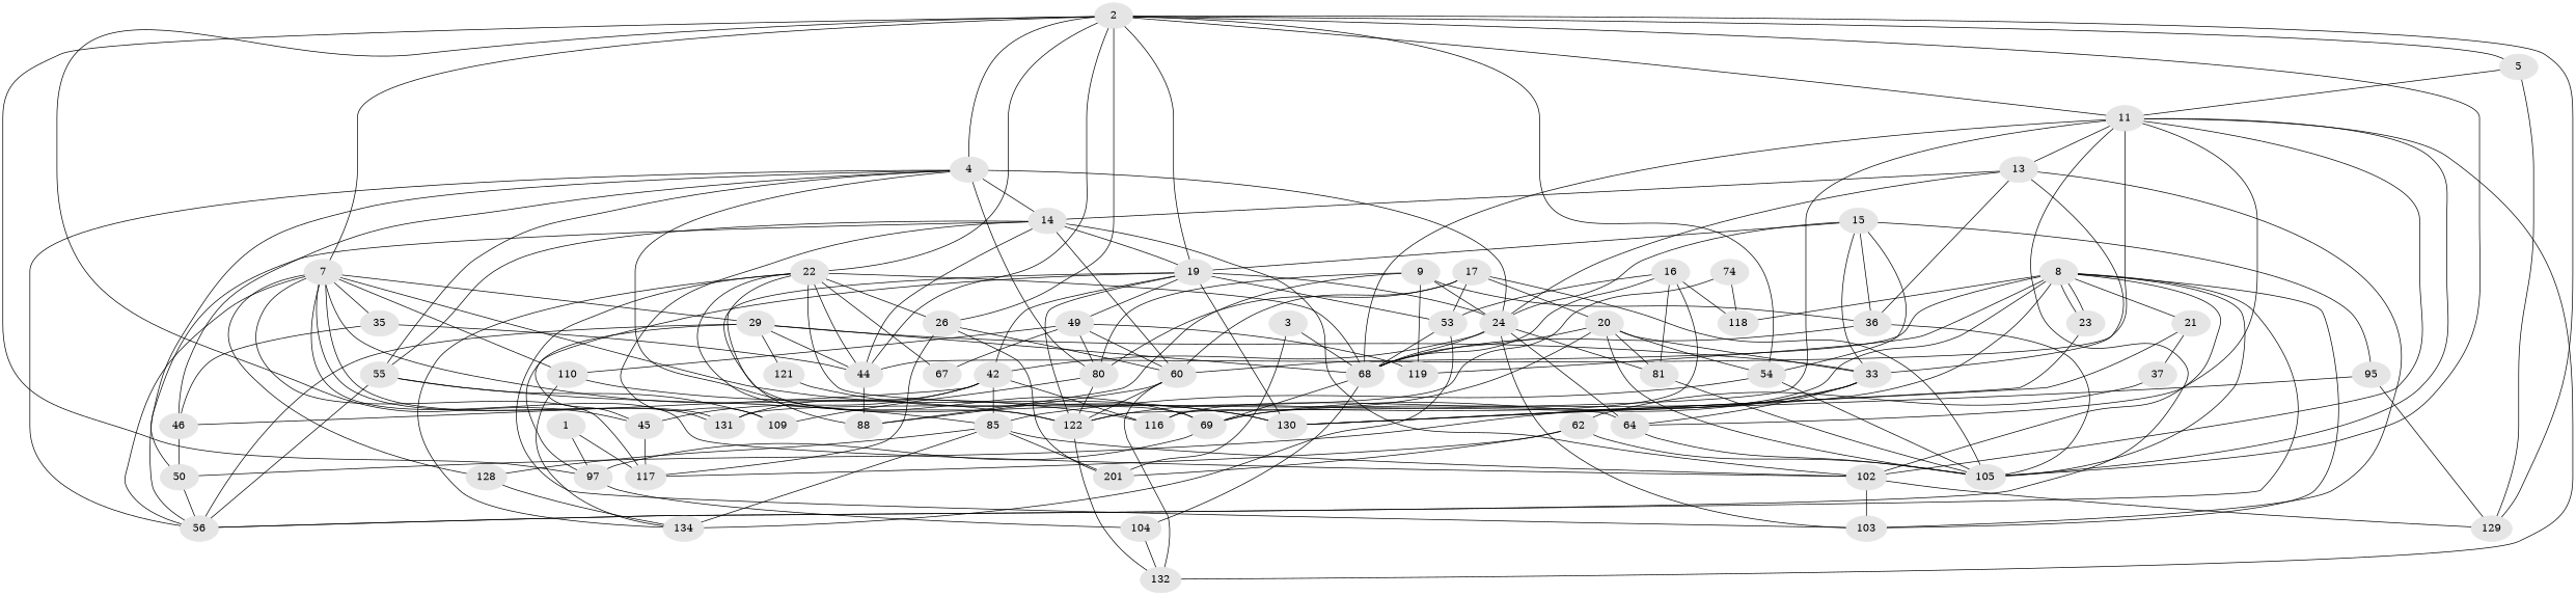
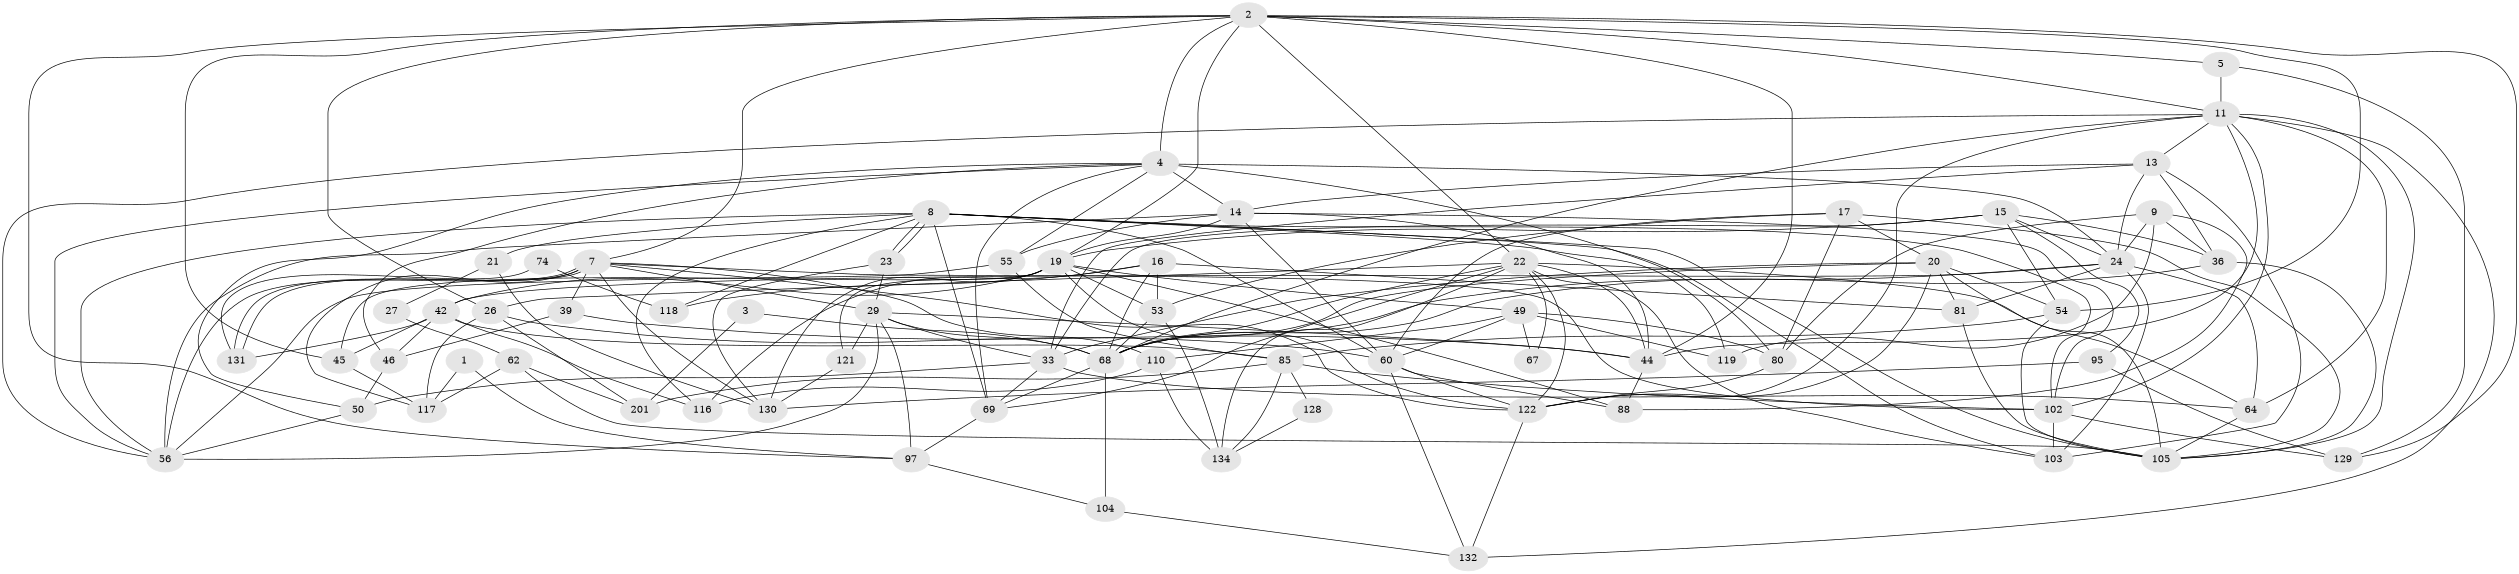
  graph {
    node [color=gray90 style=filled]
    1
    97
    117
    104
    2 [super="+141+31+6"]
    4 [super="+10+18"]
    5
    7 [super="+37+90+57"]
    11 [super="+59"]
    19 [super="+71+120+98"]
    22 [super="+79+123+30"]
    26 [super="+89"]
    44 [super="+47+139"]
    45 [super="+75"]
    54 [super="+91+66"]
    105 [super="+136"]
    129
    14 [super="+25+28"]
    24 [super="+112+48"]
    46 [super="+113"]
    50 [super="+61"]
    55 [super="+76"]
    56 [super="+124+83"]
    69 [super="+78"]
    80 [super="+133"]
    29 [super="+32"]
-   35
+   35 [label=39]
    102 [super="+111"]
    110
    122
    128
    130
    131
    68 [super="+92+86+127"]
    13 [super="+87"]
    64 [super="+94"]
    132 [super="+137"]
    88
    53 [super="+84"]
    42 [super="+93+100"]
    49 [super="+126"]
    103
    67
    134
    n45 [label=201]
    60 [super="+73+125"]
    85 [super="+140"]
    3
-   109
    81
    33 [super="+41"]
    121
    116
    8 [super="+40"]
    21
    23
    118
    119
-   27 [label=37]
+   27
    9 [super="+72"]
    36 [super="+39"]
    15 [super="+70"]
    95
    16
    17 [super="+58"]
    20 [super="+77+96"]
    62
    74
    1 -- 97
    1 -- 117
    97 -- 104
    104 -- 132
    2 -- 97
    2 -- 4
    2 -- 5
    2 -- 7
    2 -- 11
    2 -- 19
    2 -- 22
    2 -- 26
    2 -- 44
    2 -- 45
    2 -- 54
-   2 -- 105
    2 -- 129
    4 -- 14
    4 -- 24 [weight=2]
    4 -- 46
    4 -- 50
    4 -- 55
    4 -- 56
    4 -- 69
    4 -- 80 [weight=2]
    5 -- 11
    5 -- 129
    7 -- 117
    7 -- 56
    7 -- 29
    7 -- 35
    7 -- 102
    7 -- 110
    7 -- 122
-   7 -- 128
    7 -- 130
    7 -- 131
    7 -- 131
    11 -- 44
    11 -- 105
    11 -- 56
    11 -- 102
    11 -- 122
    11 -- 68
    11 -- 13
    11 -- 64
    11 -- 132
    19 -- 45
-   19 -- 24
+   19 -- 121
    19 -- 122
    19 -- 130
    19 -- 88
    19 -- 53
    19 -- 42
    19 -- 49
    22 -- 26
    22 -- 44
    22 -- 69
    22 -- 122
    22 -- 68 [weight=2]
    22 -- 64
    22 -- 103
    22 -- 67
    22 -- 134
    26 -- 117
    26 -- n45
    26 -- 60
    44 -- 88
    45 -- 117
    54 -- 105
    54 -- 85
    14 -- 19
    14 -- 44
    14 -- 55
    14 -- 56
    14 -- 102
    14 -- 60
-   14 -- 109
    24 -- 68
    24 -- 64
    24 -- 42
    24 -- 103
    24 -- 81 [weight=2]
    46 -- 50
    50 -- 56
    55 -- 56
    55 -- 85
-   55 -- 109
    69 -- 97
    80 -- 122
-   80 -- 109
    29 -- 97
    29 -- 44 [weight=2]
    29 -- 56
    29 -- 68 [weight=2]
    29 -- 33
    29 -- 121
    35 -- 44
    35 -- 46
    102 -- 129
    102 -- 103
    110 -- 134
    110 -- 116
    122 -- 132
    128 -- 134
    68 -- 104
    68 -- 69
    13 -- 14
    13 -- 24
    13 -- 103
    13 -- 33
    13 -- 36
    64 -- 105
    53 -- 68
    53 -- 134 [weight=2]
    42 -- 45 [weight=2]
    42 -- 46
    42 -- 131
    42 -- 85
    42 -- 116
    49 -- 80
    49 -- 110
    49 -- 67
    49 -- 60
    49 -- 119
    60 -- 122
    60 -- 132
    60 -- 88
    85 -- 102
    85 -- 128
    85 -- 134
    85 -- n45
    3 -- 68
    3 -- n45
    81 -- 105
    33 -- 50
    33 -- 69
    33 -- 64
    121 -- 130
    8 -- 105
    8 -- 56
    8 -- 69 [weight=2]
    8 -- 102
    8 -- 103
    8 -- 60
    8 -- 116
    8 -- 21
    8 -- 23
    8 -- 23
    8 -- 118
    8 -- 119
    21 -- 130
    21 -- 27
+   23 -- 29
    23 -- 130
    27 -- 62
    9 -- 24
    9 -- 80
    9 -- 88
    9 -- 119
    9 -- 36
    36 -- 105
    36 -- 68
    15 -- 19
    15 -- 54 [weight=2]
    15 -- 24
    15 -- 33 [weight=2]
    15 -- 36
    15 -- 95
    95 -- 129
    95 -- 130
    16 -- 68
    16 -- 53
    16 -- 81
    16 -- 116
    16 -- 118
    17 -- 105
    17 -- 80
    17 -- 53
    17 -- 60
    17 -- 20
    20 -- 54
    20 -- 105
    20 -- 122
    20 -- 68
    20 -- 81
    20 -- 33
    62 -- 117
    62 -- 105
    62 -- n45
    74 -- 131
    74 -- 118
  }
